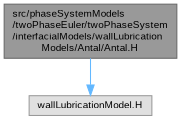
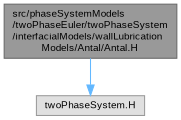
  digraph {
    fontname="Liberation Sans"
    node [fontname="Liberation Sans" fontsize=10 shape=box style=filled]
    n1 [color=gray40 fillcolor=grey60 fontcolor=black height=0.2 label="src/phaseSystemModels\l/twoPhaseEuler/twoPhaseSystem\l/interfacialModels/wallLubrication\lModels/Antal/Antal.H" width=0.4]
-   n2 [color=grey60 fillcolor="#E0E0E0" height=0.2 label="wallLubricationModel.H" width=0.4]
+   n2 [color=grey60 fillcolor="#E0E0E0" height=0.2 label="twoPhaseSystem.H" width=0.4]
    n1 -> n2 [color=steelblue1 fontname="Liberation Sans" fontsize=10 labelfontname=Helvetica labelfontsize=10 style=solid]
  }
